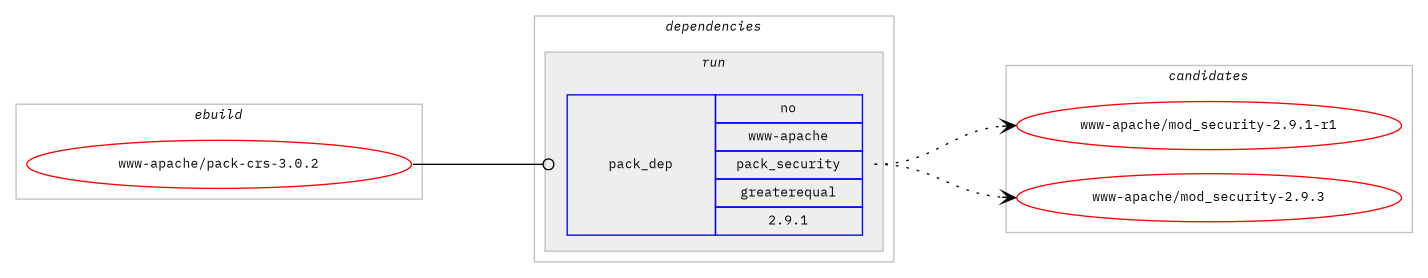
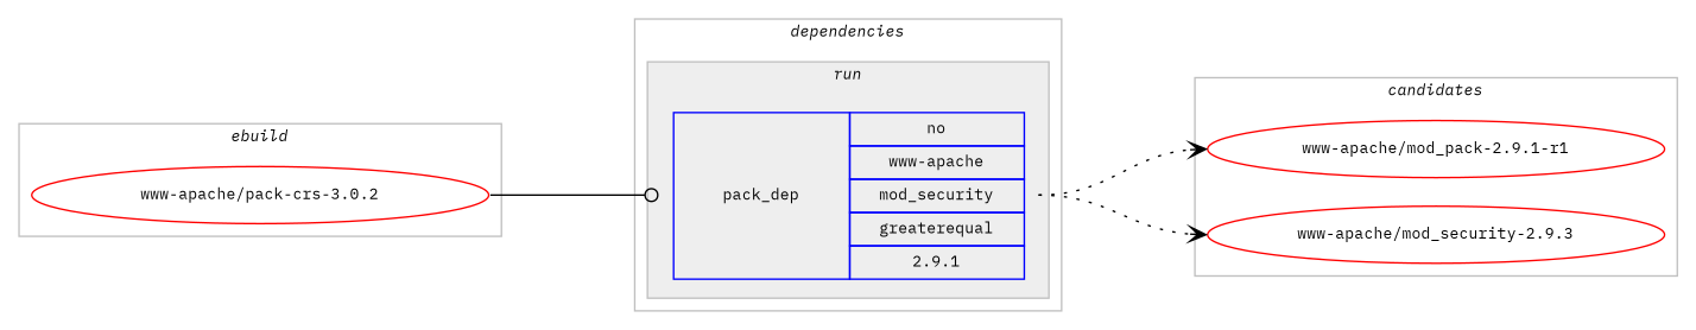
  digraph {
    compound=true
    concentrate=true
    fontname="IBM Plex Mono"
    fontsize=10
    newrank=true
    rankdir=LR
    ranksep=1.5
    node [color=red fontname="IBM Plex Mono" fontsize=10]
    edge [arrowhead=vee fontname="IBM Plex Mono" headport=w style=dotted tailport=e weight=100]
    n1 [label="www-apache/pack-crs-3.0.2" width=4]
-   n2 [color=blue label=<<TABLE BORDER="0" CELLBORDER="1" CELLSPACING="0" CELLPADDING="4" WIDTH="220"><TR><TD ROWSPAN="6" CELLPADDING="30">pack_dep</TD></TR><TR><TD WIDTH="110">no</TD></TR><TR><TD>www-apache</TD></TR><TR><TD>pack_security</TD></TR><TR><TD>greaterequal</TD></TR><TR><TD>2.9.1</TD></TR></TABLE>> shape=none]
-   n3 [label="www-apache/mod_security-2.9.1-r1" width=4]
+   n2 [color=blue label=<<TABLE BORDER="0" CELLBORDER="1" CELLSPACING="0" CELLPADDING="4" WIDTH="220"><TR><TD ROWSPAN="6" CELLPADDING="30">pack_dep</TD></TR><TR><TD WIDTH="110">no</TD></TR><TR><TD>www-apache</TD></TR><TR><TD>mod_security</TD></TR><TR><TD>greaterequal</TD></TR><TR><TD>2.9.1</TD></TR></TABLE>> shape=none]
+   n3 [label="www-apache/mod_pack-2.9.1-r1" width=4]
    n4 [label="www-apache/mod_security-2.9.3" width=4]
    subgraph cluster_1 {
      color=gray
      label=<<i>ebuild</i>>
      rank=same
      n1
    }
    subgraph cluster_2 {
      color=gray
      label=<<i>dependencies</i>>
      subgraph cluster_3 {
        color=gray
        fillcolor="#eeeeee"
        label=<<i>compile</i>>
        style=filled
      }
      subgraph cluster_4 {
        color=gray
        fillcolor="#eeeeee"
        label=<<i>compile and run</i>>
        style=filled
      }
      subgraph cluster_5 {
        color=gray
        fillcolor="#eeeeee"
        label=<<i>run</i>>
        style=filled
        subgraph sub_6 {
          color=gray
          fillcolor="#eeeeee"
          label=<<i>run</i>>
          style=filled
          n2
        }
      }
    }
    subgraph cluster_7 {
      color=gray
      label=<<i>candidates</i>>
      rank=same
      subgraph sub_8 {
        color=black
        label=<<i>candidates</i>>
        nodesep=1
        rank=same
        n3
        n4
      }
    }
    n1 -> n2 [arrowhead=odot style=solid weight=20]
    n2 -> n3
    n2 -> n4
  }
